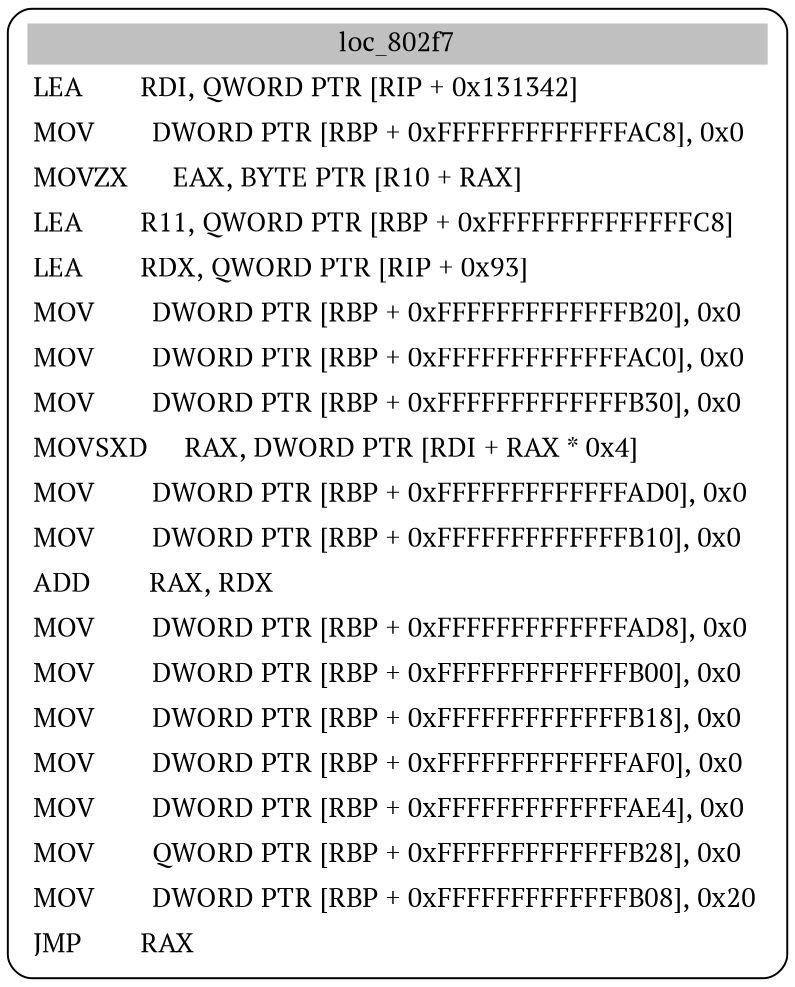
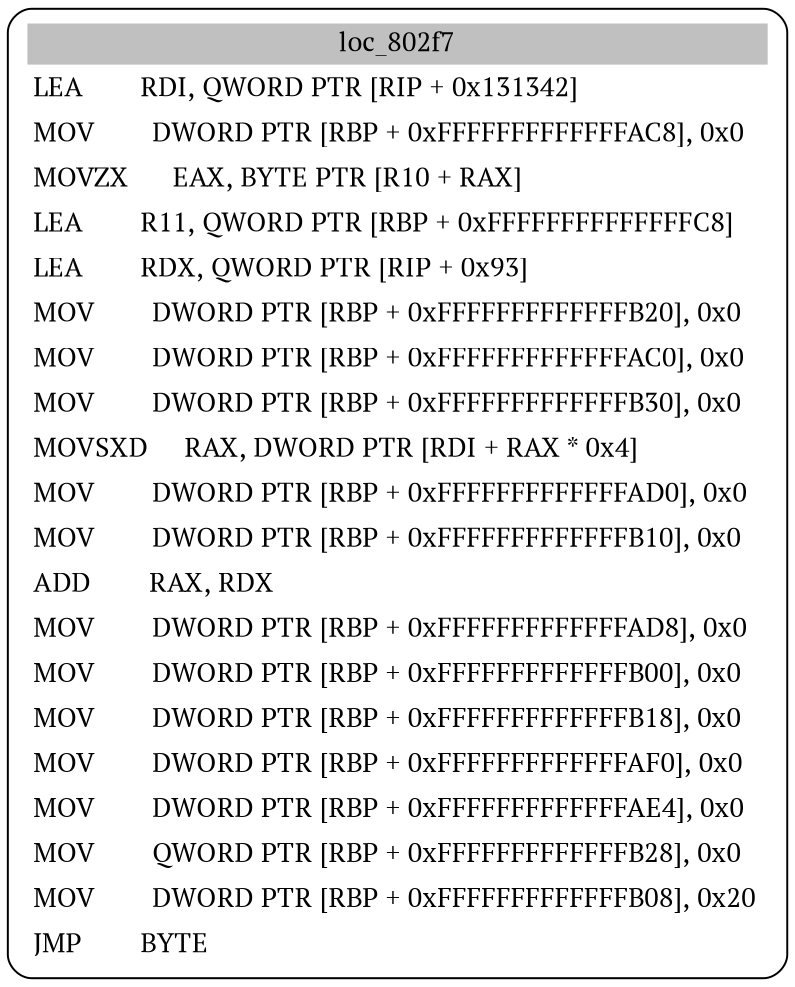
  digraph {
    fontname="PT Serif"
-   n1 [fontname="PT Serif" label=<<table border="0" cellborder="0" cellpadding="3"><tr><td align="center" colspan="2" bgcolor="grey">loc_802f7</td></tr><tr><td align="left">LEA        RDI, QWORD PTR [RIP + 0x131342]</td></tr><tr><td align="left">MOV        DWORD PTR [RBP + 0xFFFFFFFFFFFFFAC8], 0x0</td></tr><tr><td align="left">MOVZX      EAX, BYTE PTR [R10 + RAX]</td></tr><tr><td align="left">LEA        R11, QWORD PTR [RBP + 0xFFFFFFFFFFFFFFC8]</td></tr><tr><td align="left">LEA        RDX, QWORD PTR [RIP + 0x93]</td></tr><tr><td align="left">MOV        DWORD PTR [RBP + 0xFFFFFFFFFFFFFB20], 0x0</td></tr><tr><td align="left">MOV        DWORD PTR [RBP + 0xFFFFFFFFFFFFFAC0], 0x0</td></tr><tr><td align="left">MOV        DWORD PTR [RBP + 0xFFFFFFFFFFFFFB30], 0x0</td></tr><tr><td align="left">MOVSXD     RAX, DWORD PTR [RDI + RAX * 0x4]</td></tr><tr><td align="left">MOV        DWORD PTR [RBP + 0xFFFFFFFFFFFFFAD0], 0x0</td></tr><tr><td align="left">MOV        DWORD PTR [RBP + 0xFFFFFFFFFFFFFB10], 0x0</td></tr><tr><td align="left">ADD        RAX, RDX</td></tr><tr><td align="left">MOV        DWORD PTR [RBP + 0xFFFFFFFFFFFFFAD8], 0x0</td></tr><tr><td align="left">MOV        DWORD PTR [RBP + 0xFFFFFFFFFFFFFB00], 0x0</td></tr><tr><td align="left">MOV        DWORD PTR [RBP + 0xFFFFFFFFFFFFFB18], 0x0</td></tr><tr><td align="left">MOV        DWORD PTR [RBP + 0xFFFFFFFFFFFFFAF0], 0x0</td></tr><tr><td align="left">MOV        DWORD PTR [RBP + 0xFFFFFFFFFFFFFAE4], 0x0</td></tr><tr><td align="left">MOV        QWORD PTR [RBP + 0xFFFFFFFFFFFFFB28], 0x0</td></tr><tr><td align="left">MOV        DWORD PTR [RBP + 0xFFFFFFFFFFFFFB08], 0x20</td></tr><tr><td align="left">JMP        RAX</td></tr></table>> shape=Mrecord]
+   n1 [fontname="PT Serif" label=<<table border="0" cellborder="0" cellpadding="3"><tr><td align="center" colspan="2" bgcolor="grey">loc_802f7</td></tr><tr><td align="left">LEA        RDI, QWORD PTR [RIP + 0x131342]</td></tr><tr><td align="left">MOV        DWORD PTR [RBP + 0xFFFFFFFFFFFFFAC8], 0x0</td></tr><tr><td align="left">MOVZX      EAX, BYTE PTR [R10 + RAX]</td></tr><tr><td align="left">LEA        R11, QWORD PTR [RBP + 0xFFFFFFFFFFFFFFC8]</td></tr><tr><td align="left">LEA        RDX, QWORD PTR [RIP + 0x93]</td></tr><tr><td align="left">MOV        DWORD PTR [RBP + 0xFFFFFFFFFFFFFB20], 0x0</td></tr><tr><td align="left">MOV        DWORD PTR [RBP + 0xFFFFFFFFFFFFFAC0], 0x0</td></tr><tr><td align="left">MOV        DWORD PTR [RBP + 0xFFFFFFFFFFFFFB30], 0x0</td></tr><tr><td align="left">MOVSXD     RAX, DWORD PTR [RDI + RAX * 0x4]</td></tr><tr><td align="left">MOV        DWORD PTR [RBP + 0xFFFFFFFFFFFFFAD0], 0x0</td></tr><tr><td align="left">MOV        DWORD PTR [RBP + 0xFFFFFFFFFFFFFB10], 0x0</td></tr><tr><td align="left">ADD        RAX, RDX</td></tr><tr><td align="left">MOV        DWORD PTR [RBP + 0xFFFFFFFFFFFFFAD8], 0x0</td></tr><tr><td align="left">MOV        DWORD PTR [RBP + 0xFFFFFFFFFFFFFB00], 0x0</td></tr><tr><td align="left">MOV        DWORD PTR [RBP + 0xFFFFFFFFFFFFFB18], 0x0</td></tr><tr><td align="left">MOV        DWORD PTR [RBP + 0xFFFFFFFFFFFFFAF0], 0x0</td></tr><tr><td align="left">MOV        DWORD PTR [RBP + 0xFFFFFFFFFFFFFAE4], 0x0</td></tr><tr><td align="left">MOV        QWORD PTR [RBP + 0xFFFFFFFFFFFFFB28], 0x0</td></tr><tr><td align="left">MOV        DWORD PTR [RBP + 0xFFFFFFFFFFFFFB08], 0x20</td></tr><tr><td align="left">JMP        BYTE</td></tr></table>> shape=Mrecord]
  }
